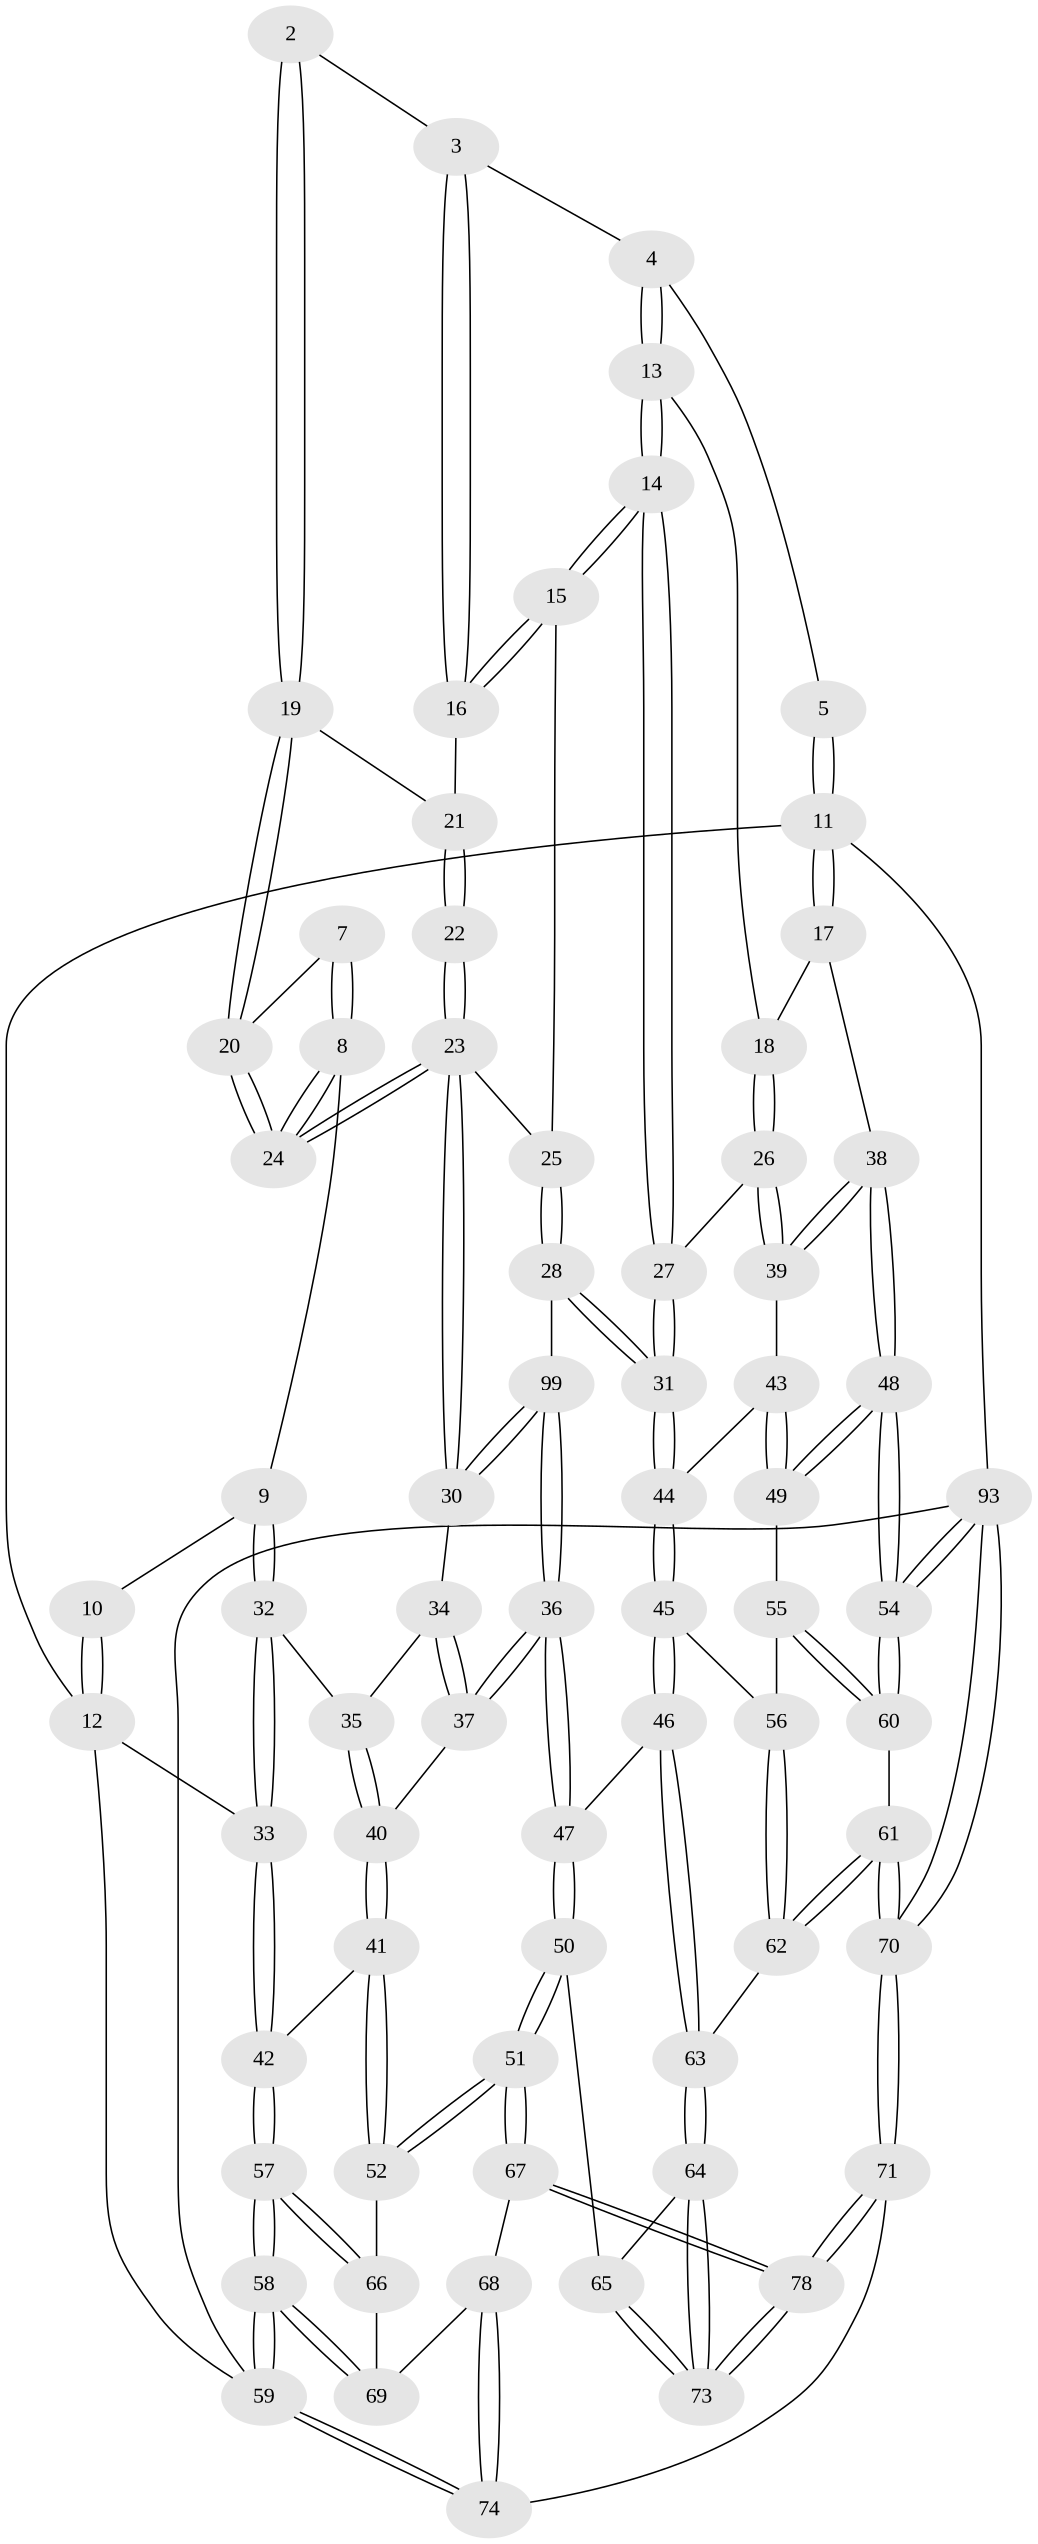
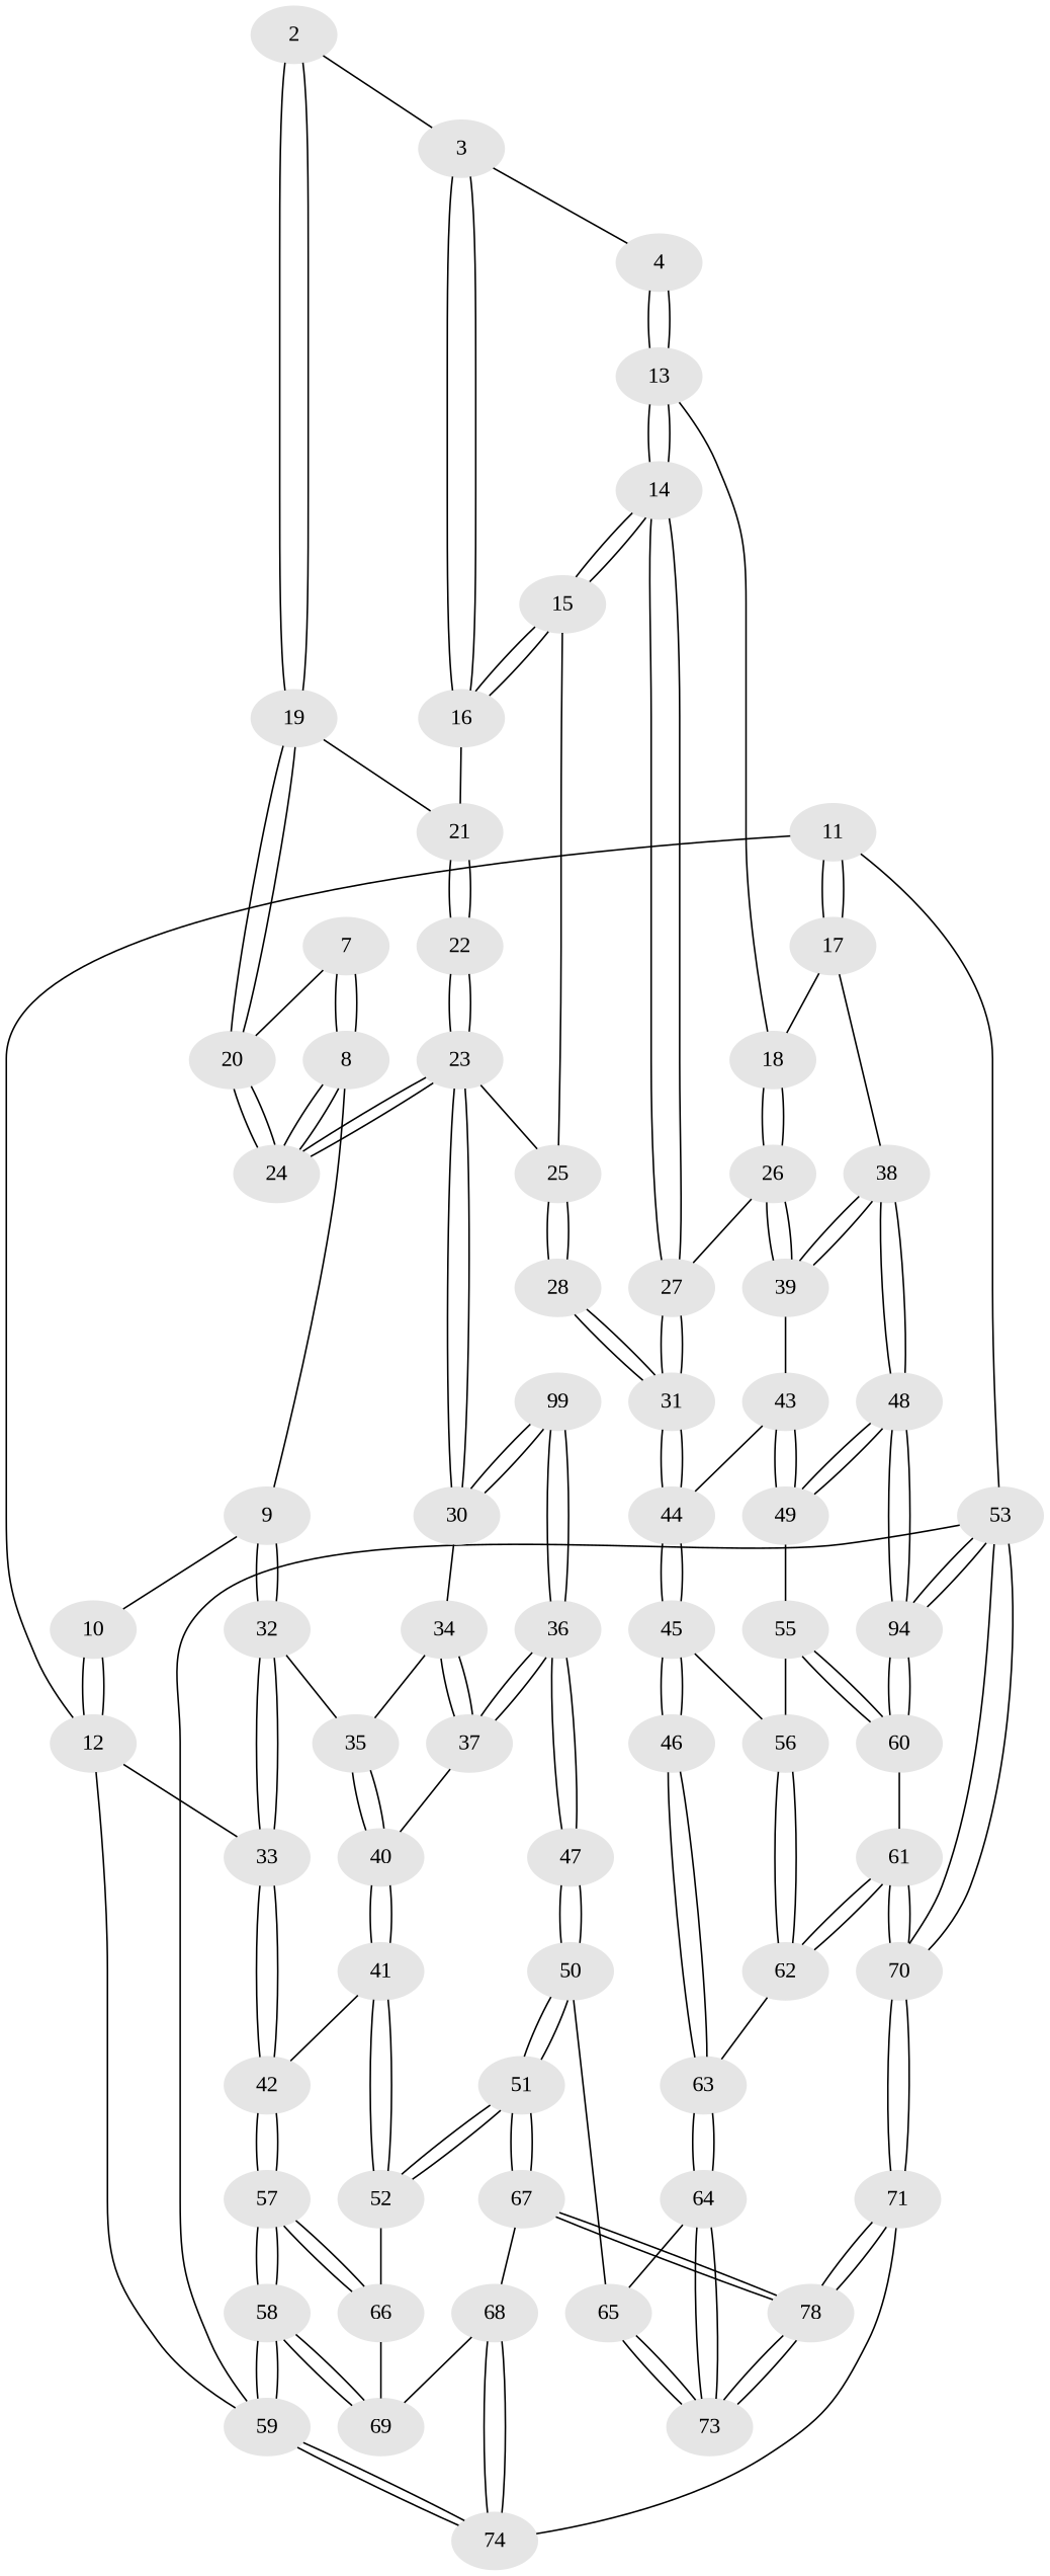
  graph {
    fontname="Liberation Serif"
    node [color=gray90 fontname="Liberation Serif" style=filled]
    edge [fontname="Liberation Serif"]
    2
    3
    19
    7
    8
    20
    4
    16
    21
-   5
    13
    11
    14
    18
    12
    17
-   53 [label=93]
+   53
    10
    9
    24
    32
    33
    35
    59
    38
-   54
+   54 [label=94]
    70
    42
    74
    15
    27
    26
    25
    31
    28
    22
    39
    48
    23
    30
    34
    n42 [label=99]
    43
    44
    36
    37
    47
    45
    40
    57
    41
    50
    49
    52
    66
    58
    55
    46
    56
    63
    62
    64
    51
    65
    60
    67
    73
    68
    n69 [label=78]
    69
    71
    61
    2 -- 3
    2 -- 19
    2 -- 19
    3 -- 4
    3 -- 16
    3 -- 16
    19 -- 20
    19 -- 20
    19 -- 21
    7 -- 8
    7 -- 8
    7 -- 20
    8 -- 9
    8 -- 24
    8 -- 24
    20 -- 24
    20 -- 24
-   4 -- 5
    4 -- 13
    4 -- 13
    16 -- 21
    21 -- 22
    21 -- 22
-   5 -- 11
-   5 -- 11
    13 -- 14
    13 -- 14
    13 -- 18
    11 -- 12
    11 -- 17
    11 -- 17
    11 -- 53
    14 -- 15
    14 -- 15
    14 -- 27
    14 -- 27
    18 -- 26
    18 -- 26
    12 -- 33
    12 -- 59
    17 -- 18
    17 -- 38
    53 -- 59
    53 -- 54
    53 -- 54
    53 -- 70
    53 -- 70
    10 -- 12
    10 -- 12
    9 -- 10
    9 -- 32
    9 -- 32
    32 -- 33
    32 -- 33
    32 -- 35
    33 -- 42
    33 -- 42
    35 -- 40
    35 -- 40
    59 -- 74
    59 -- 74
    38 -- 39
    38 -- 39
    38 -- 48
    38 -- 48
    54 -- 60
    54 -- 60
    70 -- 71
    70 -- 71
    42 -- 57
    42 -- 57
    15 -- 16
    15 -- 16
    15 -- 25
    27 -- 31
    27 -- 31
    26 -- 27
    26 -- 39
    26 -- 39
    25 -- 28
    25 -- 28
    31 -- 44
    31 -- 44
    28 -- 31
    28 -- 31
-   28 -- n42
    22 -- 23
    22 -- 23
    39 -- 43
    48 -- 54
    48 -- 54
    48 -- 49
    48 -- 49
    23 -- 24
    23 -- 24
    23 -- 25
    23 -- 30
    23 -- 30
    30 -- 34
    34 -- 35
    34 -- 37
    34 -- 37
    n42 -- 30
    n42 -- 30
    n42 -- 36
    n42 -- 36
    43 -- 44
    43 -- 49
    43 -- 49
    44 -- 45
    44 -- 45
    36 -- 37
    36 -- 37
    36 -- 47
    36 -- 47
    37 -- 40
    47 -- 50
    47 -- 50
    45 -- 46
    45 -- 46
    45 -- 56
    40 -- 41
    40 -- 41
    57 -- 66
    57 -- 66
    57 -- 58
    57 -- 58
    41 -- 42
    41 -- 52
    41 -- 52
    50 -- 51
    50 -- 51
    50 -- 65
    49 -- 55
    52 -- 66
    66 -- 69
    58 -- 59
    58 -- 59
    58 -- 69
    58 -- 69
    55 -- 56
    55 -- 60
    55 -- 60
-   46 -- 47
    46 -- 63
    46 -- 63
    56 -- 62
    56 -- 62
    63 -- 64
    63 -- 64
    62 -- 63
    64 -- 65
    64 -- 73
    64 -- 73
    51 -- 52
    51 -- 52
    51 -- 67
    51 -- 67
    65 -- 73
    65 -- 73
    60 -- 61
    67 -- 68
    67 -- n69
    67 -- n69
    68 -- 74
    68 -- 74
    68 -- 69
    n69 -- 73
    n69 -- 73
    71 -- 74
    71 -- n69
    71 -- n69
    61 -- 70
    61 -- 70
    61 -- 62
    61 -- 62
  }
